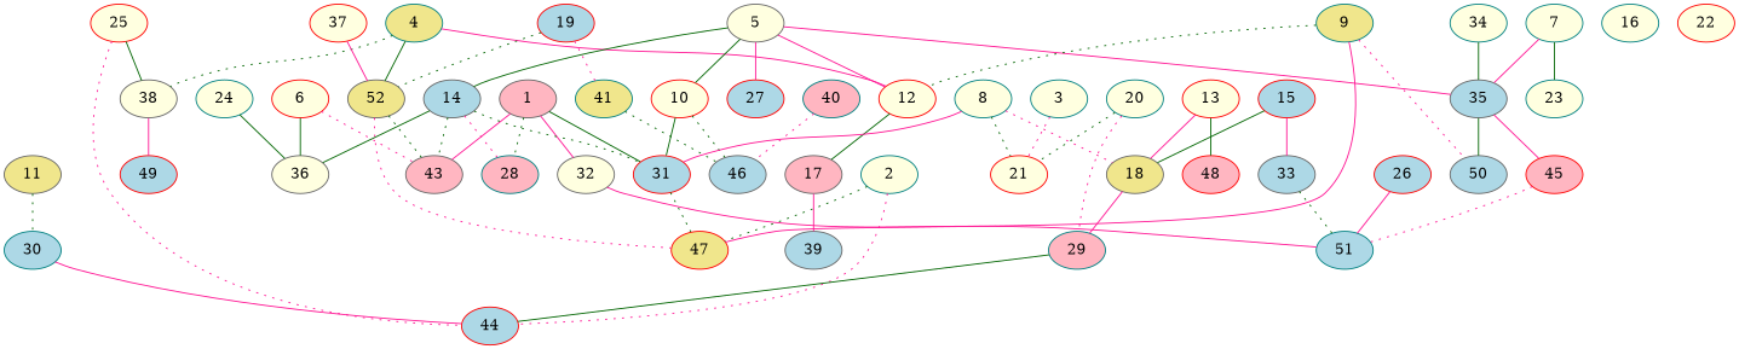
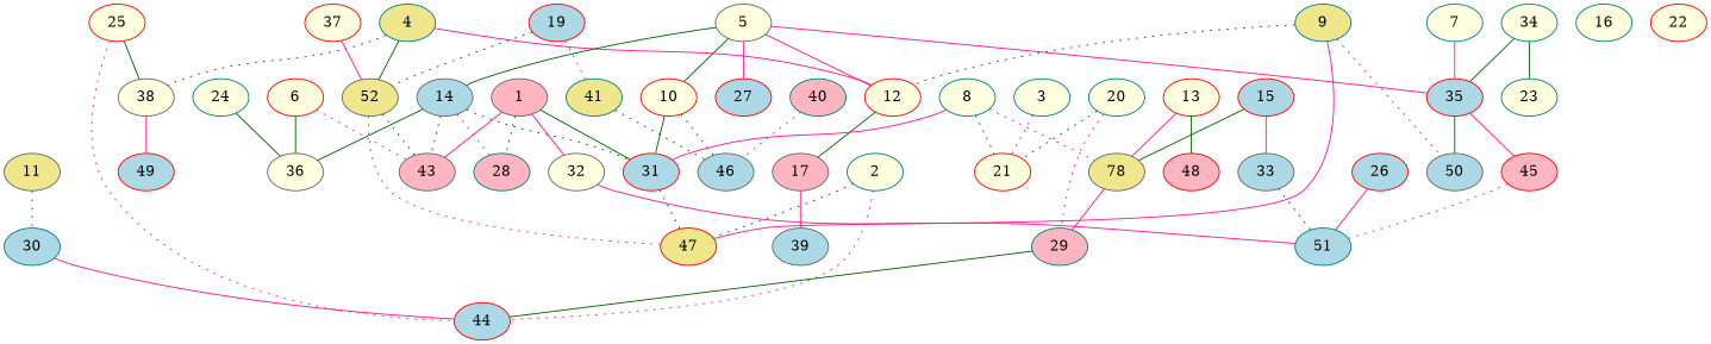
  graph {
    node [color=red fillcolor=lightyellow style=filled]
    edge [color=darkgreen style=solid]
    1 [color=gray40 fillcolor=lightpink]
    28 [color=teal fillcolor=lightpink]
    31 [fillcolor=lightblue]
    32 [color=gray40]
    43 [color=gray40 fillcolor=lightpink]
    47 [fillcolor=khaki]
    51 [color=teal fillcolor=lightblue]
    2 [color=teal]
    44 [fillcolor=lightblue]
    3 [color=teal]
    21
    4 [color=teal fillcolor=khaki]
    12
    38 [color=gray40]
    n15 [color=gray40 fillcolor=khaki label=52]
    17 [color=gray40 fillcolor=lightpink]
    49 [fillcolor=lightblue]
    5 [color=gray40]
    10
    14 [color=gray40 fillcolor=lightblue]
    27 [fillcolor=lightblue]
-   35 [color=gray40 fillcolor=lightblue]
+   35 [fillcolor=lightblue]
    46 [color=gray40 fillcolor=lightblue]
    36 [color=gray40]
    50 [color=gray40 fillcolor=lightblue]
    45 [fillcolor=lightpink]
    6
    7 [color=teal]
    23 [color=teal]
    26 [fillcolor=lightblue]
    8 [color=teal]
-   18 [color=gray40 fillcolor=khaki]
+   18 [color=gray40 fillcolor=khaki label=78]
    29 [color=teal fillcolor=lightpink]
    9 [color=teal fillcolor=khaki]
    11 [color=gray40 fillcolor=khaki]
    30 [color=teal fillcolor=lightblue]
    39 [color=gray40 fillcolor=lightblue]
    13
    48 [fillcolor=lightpink]
    15 [fillcolor=lightblue]
    33 [color=gray40 fillcolor=lightblue]
    16 [color=teal]
    19 [fillcolor=lightblue]
    41 [color=teal fillcolor=khaki]
    20 [color=teal]
    22
    24 [color=teal]
    25
    34 [color=teal]
    37
    40 [color=teal fillcolor=lightpink]
    1 -- 28 [style=dotted]
    1 -- 31
    1 -- 32 [color=deeppink]
    1 -- 43 [color=deeppink]
    31 -- 47 [style=dotted]
    32 -- 51 [color=deeppink]
    2 -- 47 [style=dotted]
    2 -- 44 [color=deeppink style=dotted]
    3 -- 21 [color=deeppink style=dotted]
    4 -- 12 [color=deeppink]
    4 -- 38 [style=dotted]
    4 -- n15
    12 -- 17
    38 -- 49 [color=deeppink]
    n15 -- 43 [style=dotted]
    n15 -- 47 [color=deeppink style=dotted]
    17 -- 39 [color=deeppink]
    5 -- 12 [color=deeppink]
    5 -- 10
    5 -- 14
    5 -- 27 [color=deeppink]
    5 -- 35 [color=deeppink]
    10 -- 31
    10 -- 46 [style=dotted]
    14 -- 28 [color=deeppink style=dotted]
    14 -- 31 [style=dotted]
    14 -- 43 [style=dotted]
    14 -- 36
    35 -- 50
    35 -- 45 [color=deeppink]
    45 -- 51 [color=deeppink style=dotted]
    6 -- 43 [color=deeppink style=dotted]
    6 -- 36
    7 -- 35 [color=deeppink]
-   7 -- 23
+   34 -- 23
    26 -- 51 [color=deeppink]
    8 -- 31 [color=deeppink]
    8 -- 21 [style=dotted]
    8 -- 18 [color=deeppink style=dotted]
    18 -- 29 [color=deeppink]
    29 -- 44
    9 -- 47 [color=deeppink]
    9 -- 12 [style=dotted]
    9 -- 50 [color=deeppink style=dotted]
    11 -- 30 [style=dotted]
    30 -- 44 [color=deeppink]
    13 -- 18 [color=deeppink]
    13 -- 48
    15 -- 18
    15 -- 33 [color=deeppink]
    33 -- 51 [style=dotted]
    19 -- n15 [style=dotted]
    19 -- 41 [color=deeppink style=dotted]
    41 -- 46 [style=dotted]
    20 -- 21 [style=dotted]
    20 -- 29 [color=deeppink style=dotted]
    24 -- 36
    25 -- 44 [color=deeppink style=dotted]
    25 -- 38
    34 -- 35
    37 -- n15 [color=deeppink]
    40 -- 46 [color=deeppink style=dotted]
  }
